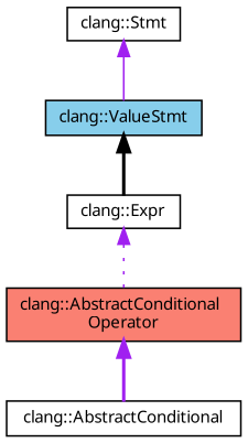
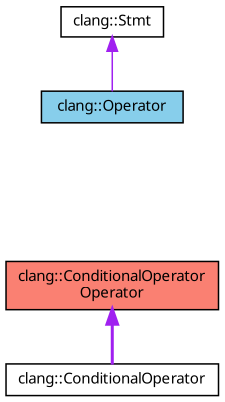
  digraph {
    fontname="Noto Sans"
    node [color=black fillcolor=white fontname="Noto Sans" fontsize=10 shape=record style=filled]
    edge [color=purple dir=back fontname="Noto Sans" fontsize=10 labelfontname=Helvetica labelfontsize=10 style=bold]
-   n1 [fillcolor=salmon fontcolor=black height=0.2 label="clang::AbstractConditional\lOperator" width=0.4]
-   n2 [height=0.2 label="clang::AbstractConditional" width=0.4]
-   n3 [height=0.2 label="clang::Expr" width=0.4]
-   n4 [fillcolor=skyblue height=0.2 label="clang::ValueStmt" width=0.4]
+   n1 [fillcolor=salmon fontcolor=black height=0.2 label="clang::ConditionalOperator\lOperator" width=0.4]
+   n2 [height=0.2 label="clang::ConditionalOperator" width=0.4]
+   n4 [fillcolor=skyblue height=0.2 label="clang::Operator" width=0.4]
    n5 [height=0.2 label="clang::Stmt" width=0.4]
    n1 -> n2
-   n3 -> n1 [style=dotted]
-   n4 -> n3 [color=black]
    n5 -> n4 [style=solid]
  }
